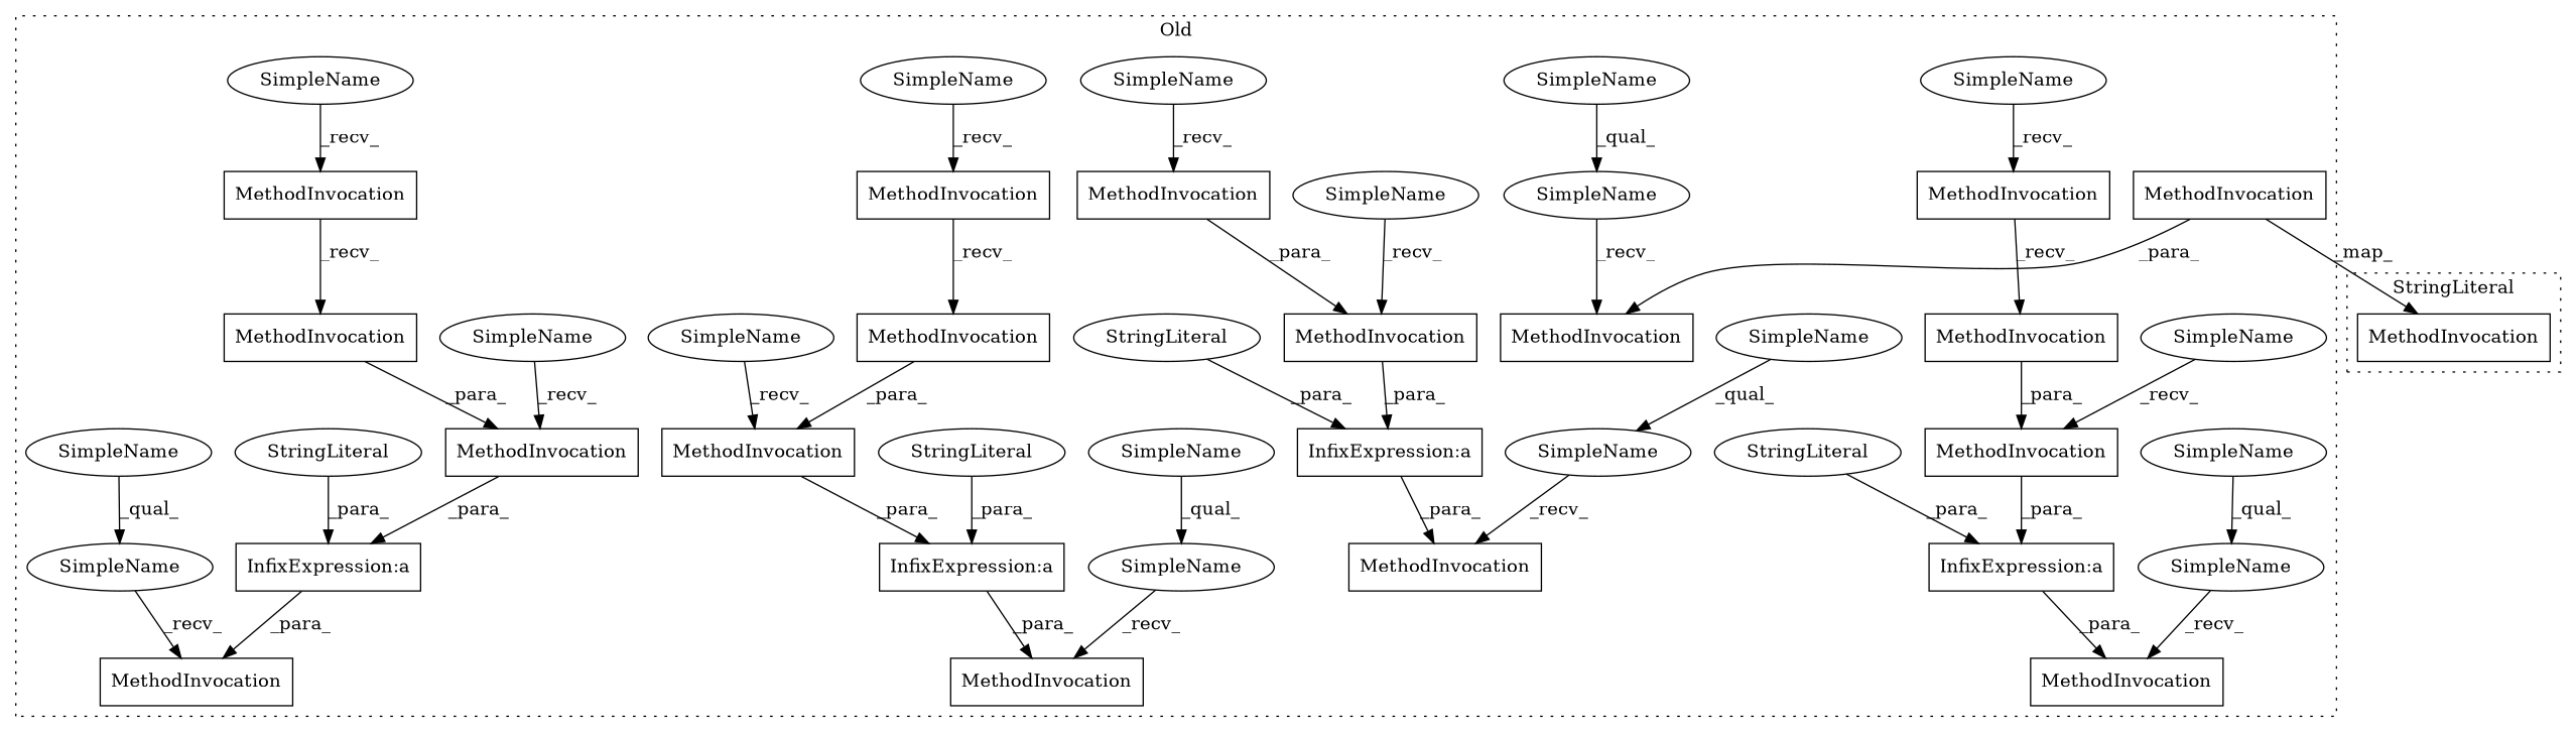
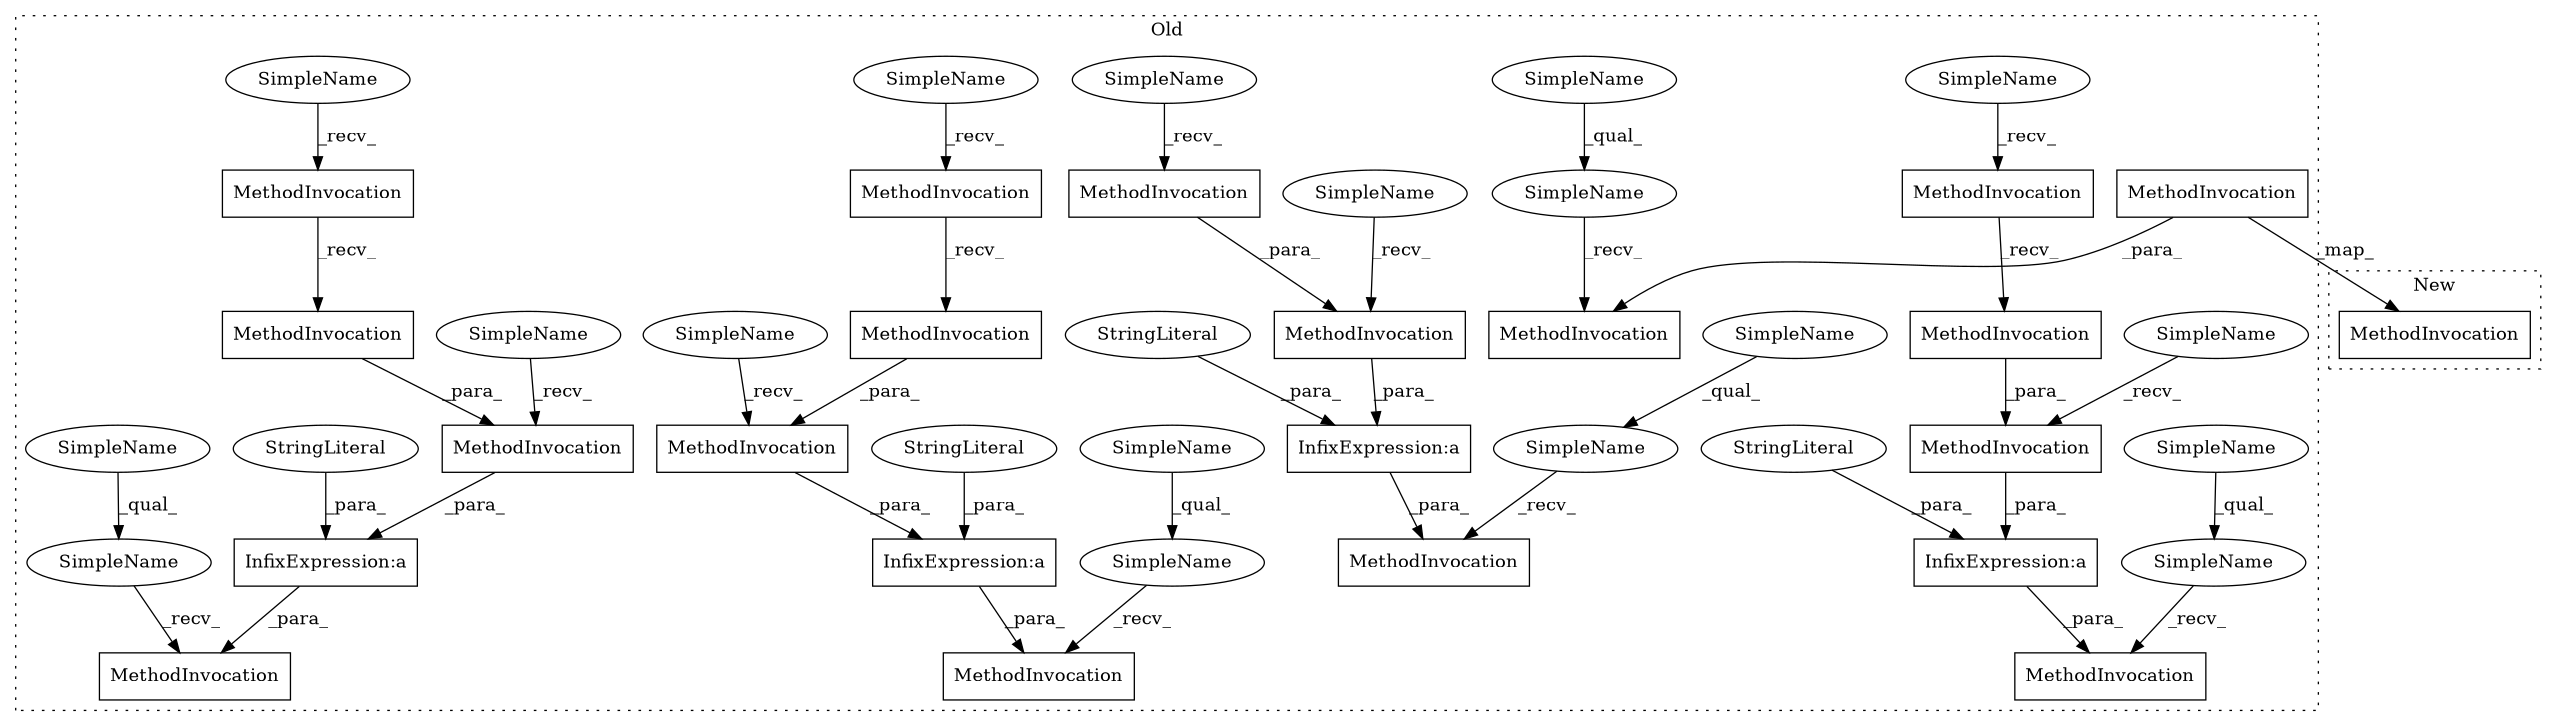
  digraph {
    node [a=32 l=6 s=27359 shape=box]
    n1 [l=9 label=MethodInvocation s=27097]
    n2 [l="9,1" label=MethodInvocation s="27182,27226"]
    n3 [l="9,1" label=MethodInvocation s="27067,27106"]
    n4 [label=MethodInvocation s=27441]
    n5 [l="8,1" label=MethodInvocation s="27137,27227"]
    n6 [l="8,1" label=MethodInvocation s="27257,27340"]
    n7 [l=9 label=MethodInvocation s=27330]
    n8 [label=MethodInvocation s=27210]
    n9 [l="8,1" label=MethodInvocation s="27022,27107"]
    n10 [l=9 label=MethodInvocation s=27217]
    n11 [label=MethodInvocation s=27323]
    n12 [l="9,1" label=MethodInvocation s="27302,27339"]
    n13 [l="8,1" label=MethodInvocation s="26852,26908"]
    n14 [l=15 label=MethodInvocation s=26893]
    n15 [l="8,1" label=MethodInvocation s="27370,27458"]
    n16 [l="9,1" label=MethodInvocation s="27415,27457"]
    n17 [label=MethodInvocation s=27090]
    n18 [a=42 l=10 label=SimpleName shape=ellipse]
    n19 [a=42 label=SimpleName shape=ellipse]
    n20 [a=42 l=18 label=SimpleName s=27191 shape=ellipse]
    n21 [a=42 l=13 label=SimpleName s=27076 shape=ellipse]
    n22 [a=42 label=SimpleName s=27408 shape=ellipse]
    n23 [a=42 label=SimpleName s=26841 shape=ellipse]
    n24 [a=42 l=10 label=SimpleName s=27126 shape=ellipse]
    n25 [a=42 label=SimpleName s=27175 shape=ellipse]
    n26 [a=42 label=SimpleName s=27295 shape=ellipse]
    n27 [a=42 label=SimpleName s=27011 shape=ellipse]
    n28 [a=42 l=10 label=SimpleName s=27246 shape=ellipse]
    n29 [a=42 l=10 label=SimpleName s=27011 shape=ellipse]
    n30 [a=42 label=SimpleName s=27126 shape=ellipse]
    n31 [a=42 label=SimpleName s=27060 shape=ellipse]
    n32 [a=42 l=16 label=SimpleName s=27424 shape=ellipse]
    n33 [a=42 l=11 label=SimpleName s=27311 shape=ellipse]
    n34 [a=42 l=10 label=SimpleName s=26841 shape=ellipse]
    n35 [a=42 label=SimpleName s=27246 shape=ellipse]
    n36 [a=45 l=27 label=StringLiteral s=27378 shape=ellipse]
    n37 [a=45 l=27 label=StringLiteral s=27145 shape=ellipse]
    n38 [a=45 l=27 label=StringLiteral s=27265 shape=ellipse]
    n39 [a=45 l=27 label=StringLiteral s=27030 shape=ellipse]
    n40 [a=27 l=3 label="InfixExpression:a" s=27057]
    n41 [a=27 l=3 label="InfixExpression:a" s=27172]
    n42 [a=27 l=3 label="InfixExpression:a" s=27292]
    n43 [a=27 l=3 label="InfixExpression:a" s=27405]
    n44 [l=15 label=MethodInvocation s=27196]
    subgraph cluster_1 {
      label=Old
      style=dotted
      n1
      n2
      n3
      n4
      n5
      n6
      n7
      n8
      n9
      n10
      n11
      n12
      n13
      n14
      n15
      n16
      n17
      n18
      n19
      n20
      n21
      n22
      n23
      n24
      n25
      n26
      n27
      n28
      n29
      n30
      n31
      n32
      n33
      n34
      n35
      n36
      n37
      n38
      n39
      n40
      n41
      n42
      n43
    }
    subgraph cluster_2 {
-     label=StringLiteral
+     label=New
      style=dotted
      n44
    }
    n1 -> n3 [label=_para_]
    n2 -> n41 [label=_para_]
    n3 -> n40 [label=_para_]
    n4 -> n16 [label=_para_]
    n7 -> n12 [label=_para_]
    n8 -> n10 [label=_recv_]
    n10 -> n2 [label=_para_]
    n11 -> n7 [label=_recv_]
    n12 -> n42 [label=_para_]
    n14 -> n13 [label=_para_]
    n14 -> n44 [label=_map_]
    n16 -> n43 [label=_para_]
    n17 -> n1 [label=_recv_]
    n18 -> n15 [label=_recv_]
    n19 -> n18 [label=_qual_]
    n20 -> n8 [label=_recv_]
    n21 -> n17 [label=_recv_]
    n22 -> n16 [label=_recv_]
    n23 -> n34 [label=_qual_]
    n24 -> n5 [label=_recv_]
    n25 -> n2 [label=_recv_]
    n26 -> n12 [label=_recv_]
    n27 -> n29 [label=_qual_]
    n28 -> n6 [label=_recv_]
    n29 -> n9 [label=_recv_]
    n30 -> n24 [label=_qual_]
    n31 -> n3 [label=_recv_]
    n32 -> n4 [label=_recv_]
    n33 -> n11 [label=_recv_]
    n34 -> n13 [label=_recv_]
    n35 -> n28 [label=_qual_]
    n36 -> n43 [label=_para_]
    n37 -> n41 [label=_para_]
    n38 -> n42 [label=_para_]
    n39 -> n40 [label=_para_]
    n40 -> n9 [label=_para_]
    n41 -> n5 [label=_para_]
    n42 -> n6 [label=_para_]
    n43 -> n15 [label=_para_]
  }
